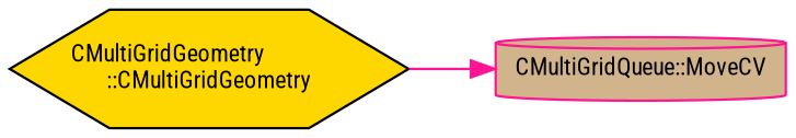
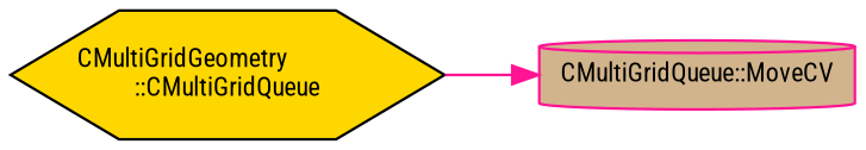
  digraph {
    rankdir=RL
    fontname="Roboto Condensed"
    node [fontname="Roboto Condensed" fontsize=10 style=filled]
    n1 [color=deeppink fillcolor=tan fontcolor=black height=0.2 label="CMultiGridQueue::MoveCV" shape=cylinder width=0.4]
-   n2 [color=black fillcolor=gold height=0.2 label="CMultiGridGeometry\l::CMultiGridGeometry" shape=hexagon width=0.4]
+   n2 [color=black fillcolor=gold height=0.2 label="CMultiGridGeometry\l::CMultiGridQueue" shape=hexagon width=0.4]
    n1 -> n2 [color=deeppink dir=back fontname="Roboto Condensed" fontsize=10 labelfontname=Helvetica labelfontsize=10 style=solid]
  }
